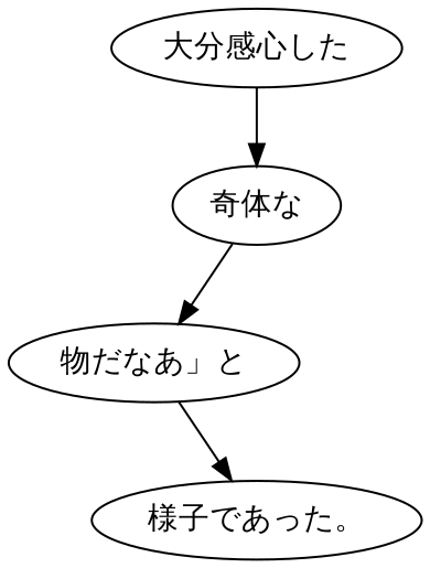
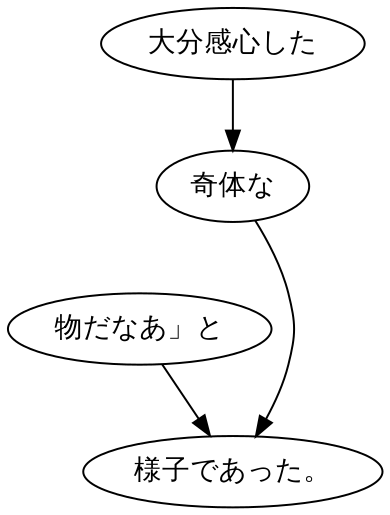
  digraph {
    n1 [label="奇体な"]
    n2 [label="物だなあ」と"]
    n3 [label="様子であった。"]
    n4 [label="大分感心した"]
-   n1 -> n2
+   n1 -> n3
    n2 -> n3
    n4 -> n1
  }
